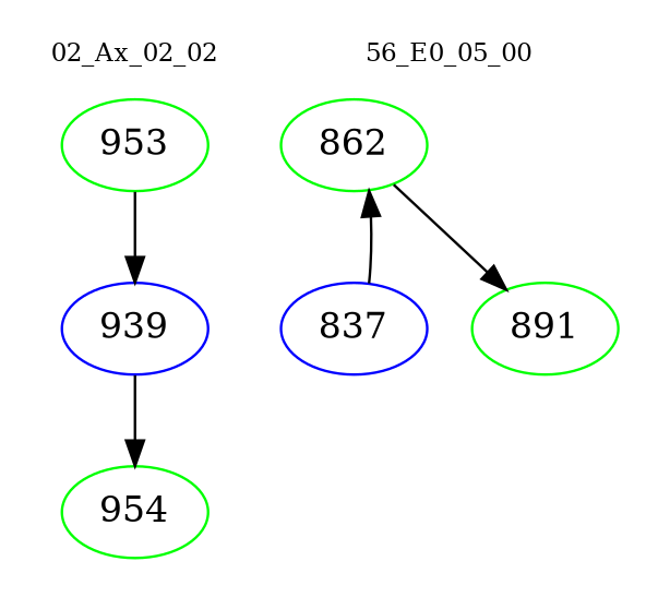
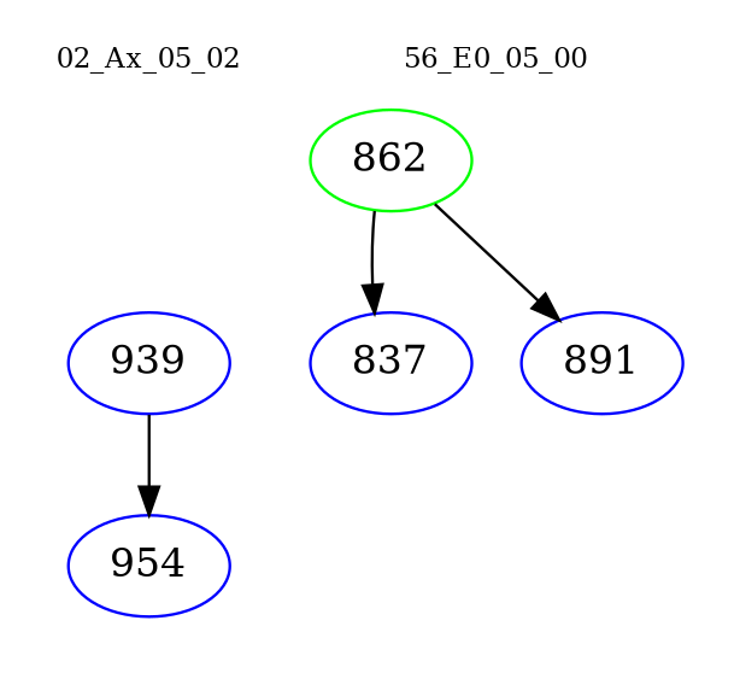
  digraph {
    node [color=green]
    edge [color=black]
-   n1 [label=953]
    n2 [color=blue label=939]
-   n3 [label=954]
+   n3 [color=blue label=954]
    n4 [label=862]
    n5 [color=blue label=837]
-   n6 [label=891]
+   n6 [color=blue label=891]
    subgraph cluster_1 {
      color=white
      fontsize=10
-     label="02_Ax_02_02"
-     n1
+     label="02_Ax_05_02"
      n2
      n3
    }
    subgraph cluster_2 {
      color=white
      fontsize=10
      label="56_E0_05_00"
      n4
      n5
      n6
    }
-   n1 -> n2
    n2 -> n3
-   n5 -> n4
+   n4 -> n5
    n4 -> n6
  }
